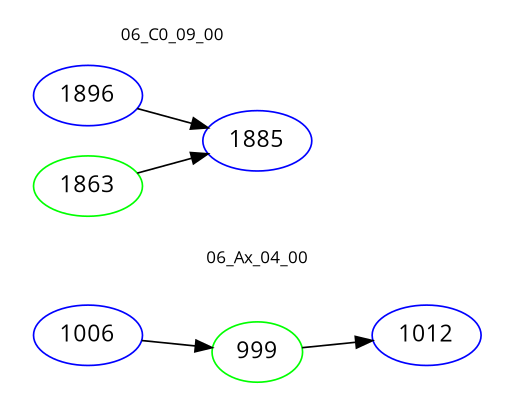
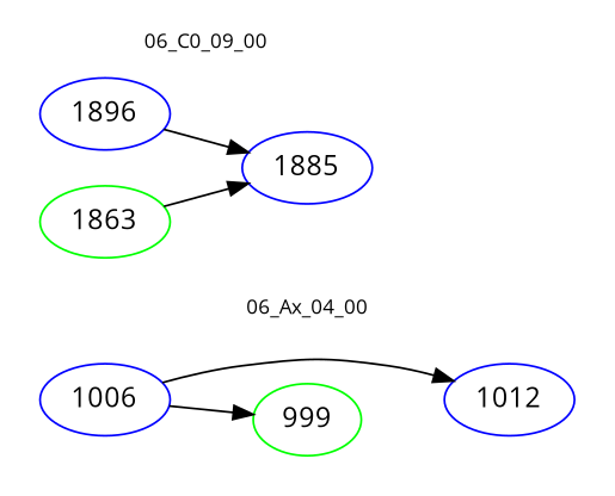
  digraph {
    fontname="Open Sans"
    rankdir=LR
    node [color=blue fontname="Open Sans"]
    edge [color=black fontname="Open Sans"]
    n1 [label=1006]
    n2 [color=green label=999]
    n3 [label=1012]
    n4 [label=1896]
    n5 [color=green label=1863]
    n6 [label=1885]
    subgraph cluster_1 {
      color=white
      fontsize=10
      label="06_Ax_04_00"
      n1
      n2
      n3
    }
    subgraph cluster_2 {
      color=white
      fontsize=10
      label="06_C0_09_00"
      n4
      n5
      n6
    }
    n1 -> n2
-   n2 -> n3
+   n1 -> n3
    n4 -> n6
    n5 -> n6
  }
